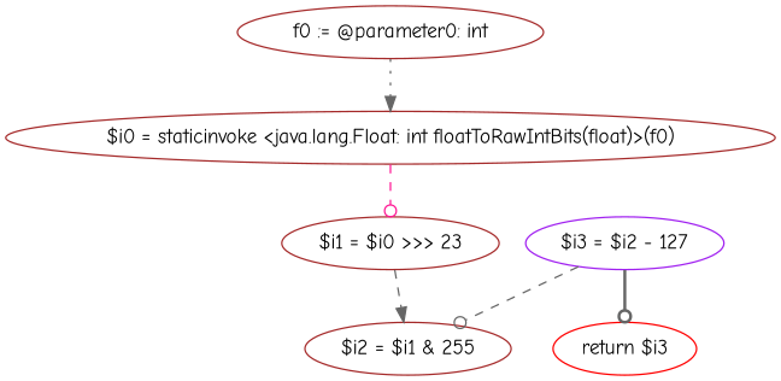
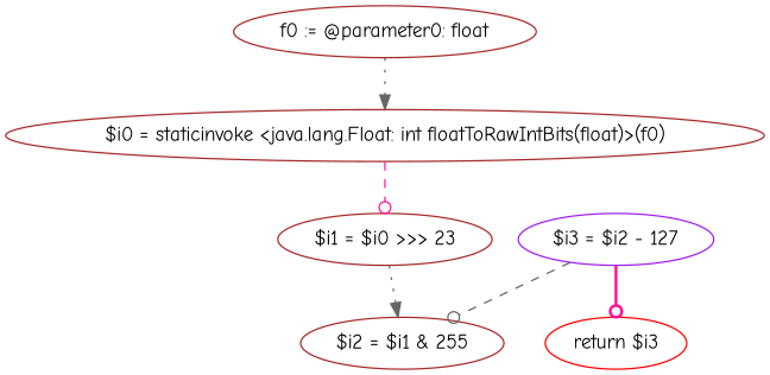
  digraph {
    fontname="Comic Neue"
    node [color=brown fontname="Comic Neue"]
    edge [arrowhead=odot color=gray40 fontname="Comic Neue" style=dotted]
-   "f0 := @parameter0: float" [label="f0 := @parameter0: int"]
+   "f0 := @parameter0: float"
    "$i0 = staticinvoke <java.lang.Float: int floatToRawIntBits(float)>(f0)"
    "$i1 = $i0 >>> 23"
    "$i2 = $i1 & 255"
    "$i3 = $i2 - 127" [color=purple]
    "return $i3" [color=red]
    "f0 := @parameter0: float" -> "$i0 = staticinvoke <java.lang.Float: int floatToRawIntBits(float)>(f0)" [arrowhead=normal]
    "$i0 = staticinvoke <java.lang.Float: int floatToRawIntBits(float)>(f0)" -> "$i1 = $i0 >>> 23" [color=deeppink style=dashed]
-   "$i1 = $i0 >>> 23" -> "$i2 = $i1 & 255" [arrowhead=normal style=dashed]
+   "$i1 = $i0 >>> 23" -> "$i2 = $i1 & 255" [arrowhead=normal]
    "$i3 = $i2 - 127" -> "$i2 = $i1 & 255" [style=dashed]
-   "$i3 = $i2 - 127" -> "return $i3" [style=bold]
+   "$i3 = $i2 - 127" -> "return $i3" [color=deeppink style=bold]
  }
